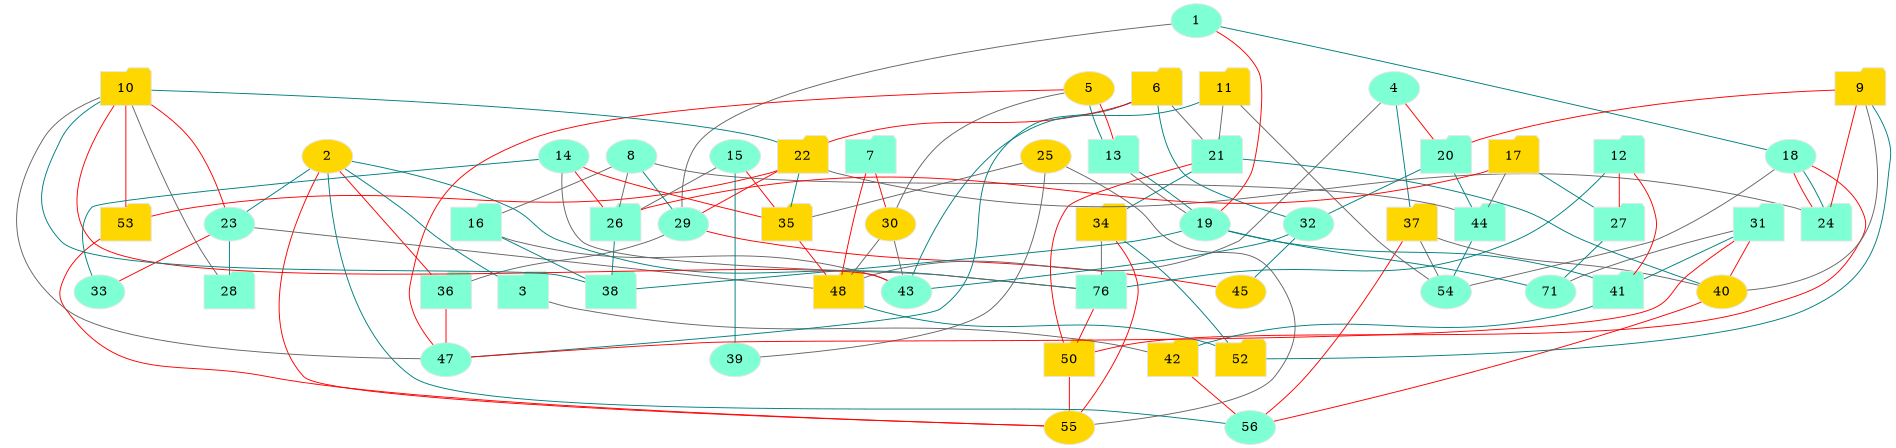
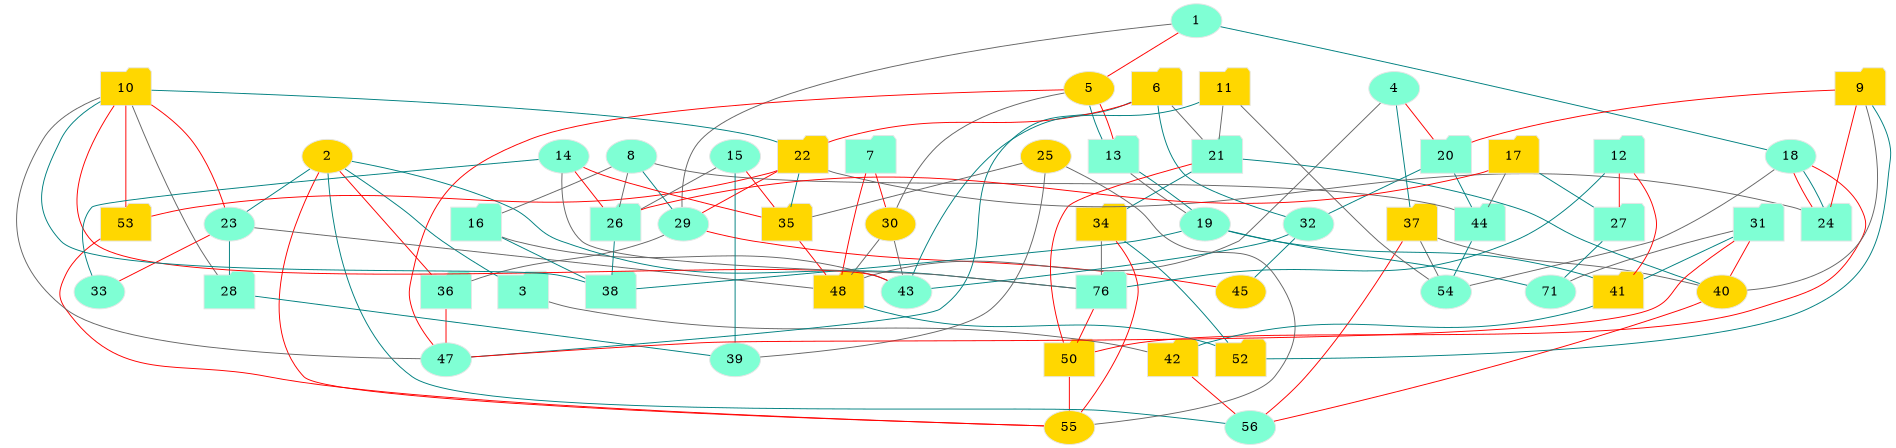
  graph {
    node [color=gray90 fillcolor=aquamarine shape=folder style=filled]
    edge [color=teal]
    1 [shape=ellipse]
    5 [fillcolor=gold shape=ellipse]
    18 [shape=ellipse]
    29 [shape=ellipse]
    13
    30 [fillcolor=gold shape=ellipse]
    47 [shape=ellipse]
    24
    54 [shape=ellipse]
    50 [fillcolor=gold]
    36
    45 [fillcolor=gold shape=ellipse]
    2 [fillcolor=gold shape=ellipse]
    3
    23 [shape=ellipse]
    n16 [label=76]
    55 [fillcolor=gold shape=ellipse]
    56 [shape=ellipse]
    42 [fillcolor=gold]
    48 [fillcolor=gold]
    28
    33 [shape=ellipse]
    4 [shape=ellipse]
    20
    37 [fillcolor=gold]
    32 [shape=ellipse]
    44
    40 [fillcolor=gold shape=ellipse]
    52 [fillcolor=gold]
    19 [shape=ellipse]
    43 [shape=ellipse]
    6 [fillcolor=gold]
    21
    22 [fillcolor=gold]
    34 [fillcolor=gold]
    53 [fillcolor=gold]
    35 [fillcolor=gold]
    7
    8 [shape=ellipse]
    16
    26
    38
    9 [fillcolor=gold]
    10 [fillcolor=gold]
    39 [shape=ellipse]
    11 [fillcolor=gold]
    12
    27
-   41
+   41 [fillcolor=gold]
    n50 [label=71 shape=ellipse]
    14 [shape=ellipse]
    15 [shape=ellipse]
    17 [fillcolor=gold]
    25 [fillcolor=gold shape=ellipse]
    31
-   1 -- 19 [color=red]
+   1 -- 5 [color=red]
    1 -- 18
    1 -- 29 [color=gray40]
    5 -- 13
    5 -- 13 [color=red]
    5 -- 30 [color=gray40]
    5 -- 47 [color=red]
    18 -- 24 [color=red]
    18 -- 24
    18 -- 54 [color=gray40]
    18 -- 50 [color=red]
    29 -- 36 [color=gray40]
    29 -- 45 [color=red]
    13 -- 19 [color=gray40]
    13 -- 19
    30 -- 48 [color=gray40]
    30 -- 43 [color=gray40]
    50 -- 55 [color=red]
    36 -- 47 [color=red]
    2 -- 36 [color=red]
    2 -- 3
    2 -- 23
    2 -- n16
    2 -- 55 [color=red]
    2 -- 56
    3 -- 42 [color=gray40]
    23 -- 48 [color=gray40]
    23 -- 28
    23 -- 33 [color=red]
    n16 -- 50 [color=red]
    42 -- 56 [color=red]
    48 -- 52
+   28 -- 39
    4 -- 48 [color=gray40]
    4 -- 20 [color=red]
    4 -- 37
    20 -- 32
    20 -- 44
    37 -- 54 [color=gray40]
    37 -- 56 [color=red]
    37 -- 40 [color=gray40]
    32 -- 45
    32 -- 43
    44 -- 54
    40 -- 56 [color=red]
    19 -- 38
    19 -- 41
    19 -- n50
    6 -- 47
    6 -- 32
    6 -- 21 [color=gray40]
    6 -- 22 [color=red]
    21 -- 50 [color=red]
    21 -- 40
    21 -- 34
    22 -- 29 [color=red]
    22 -- 24 [color=gray40]
    22 -- 53 [color=red]
    22 -- 35
    34 -- n16 [color=gray40]
    34 -- 55 [color=red]
    34 -- 52
    53 -- 55 [color=red]
    35 -- 48 [color=red]
    7 -- 30 [color=red]
    7 -- 48 [color=red]
    8 -- 29
    8 -- 44 [color=gray40]
    8 -- 16 [color=gray40]
    8 -- 26 [color=gray40]
    16 -- 43 [color=gray40]
    16 -- 38
    26 -- 38
    9 -- 24 [color=red]
    9 -- 20 [color=red]
    9 -- 40 [color=gray40]
    9 -- 52
    10 -- 47 [color=gray40]
    10 -- 23 [color=red]
    10 -- 28 [color=gray40]
    10 -- 43 [color=red]
    10 -- 22
    10 -- 53 [color=red]
    10 -- 38
    11 -- 54 [color=gray40]
    11 -- 43
    11 -- 21 [color=gray40]
    12 -- n16
    12 -- 27 [color=red]
    12 -- 41 [color=red]
    27 -- n50
    41 -- 42
    14 -- n16 [color=gray40]
    14 -- 33
    14 -- 35 [color=red]
    14 -- 26 [color=red]
    15 -- 35 [color=red]
    15 -- 26 [color=gray40]
    15 -- 39
    17 -- 44 [color=gray40]
    17 -- 26 [color=red]
    17 -- 27
    25 -- 55 [color=gray40]
    25 -- 35 [color=gray40]
    25 -- 39 [color=gray40]
    31 -- 47 [color=red]
    31 -- 40 [color=red]
    31 -- 41
    31 -- n50 [color=gray40]
  }
